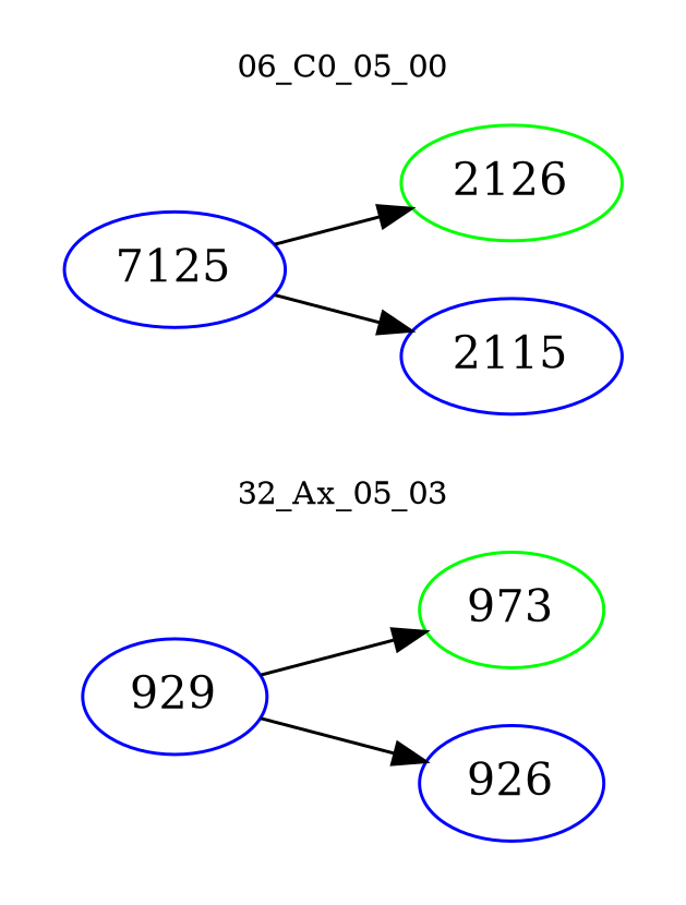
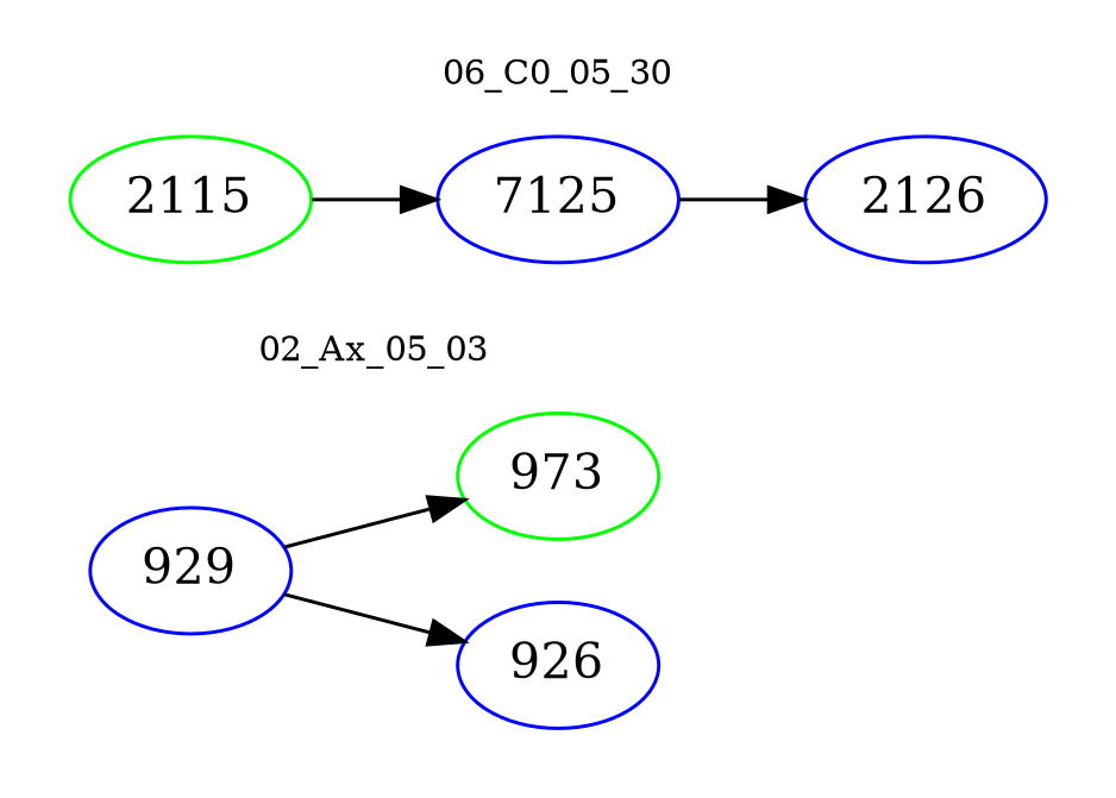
  digraph {
    rankdir=LR
    node [color=blue]
    edge [color=black]
    n1 [label=929]
    n2 [label=926]
    n3 [color=green label=973]
    n4 [label=7125]
-   n5 [label=2115]
-   n6 [color=green label=2126]
+   n5 [color=green label=2115]
+   n6 [label=2126]
    subgraph cluster_1 {
      color=white
      fontsize=10
-     label="32_Ax_05_03"
+     label="02_Ax_05_03"
      n1
      n2
      n3
    }
    subgraph cluster_2 {
      color=white
      fontsize=10
-     label="06_C0_05_00"
+     label="06_C0_05_30"
      n4
      n5
      n6
    }
    n1 -> n2
    n1 -> n3
-   n4 -> n5
+   n5 -> n4
    n4 -> n6
  }
